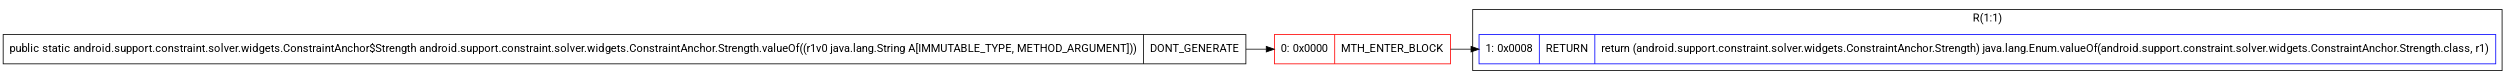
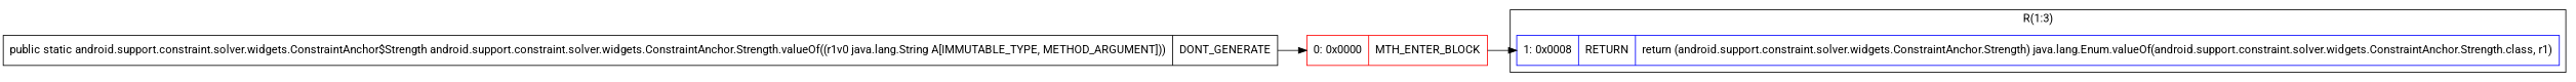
  digraph {
    rankdir=LR
    fontname=Roboto
    node [shape=record fontname=Roboto]
    edge [fontname=Roboto]
    n1 [color=blue label="{1\:\ 0x0008|RETURN\l|return (android.support.constraint.solver.widgets.ConstraintAnchor.Strength) java.lang.Enum.valueOf(android.support.constraint.solver.widgets.ConstraintAnchor.Strength.class, r1)\l}"]
    n2 [color=red label="{0\:\ 0x0000|MTH_ENTER_BLOCK\l}"]
    n3 [label="{public static android.support.constraint.solver.widgets.ConstraintAnchor$Strength android.support.constraint.solver.widgets.ConstraintAnchor.Strength.valueOf((r1v0 java.lang.String A[IMMUTABLE_TYPE, METHOD_ARGUMENT]))  | DONT_GENERATE\l}"]
    subgraph cluster_1 {
-     label="R(1:1)"
+     label="R(1:3)"
      n1
    }
    n2 -> n1
    n3 -> n2
  }
